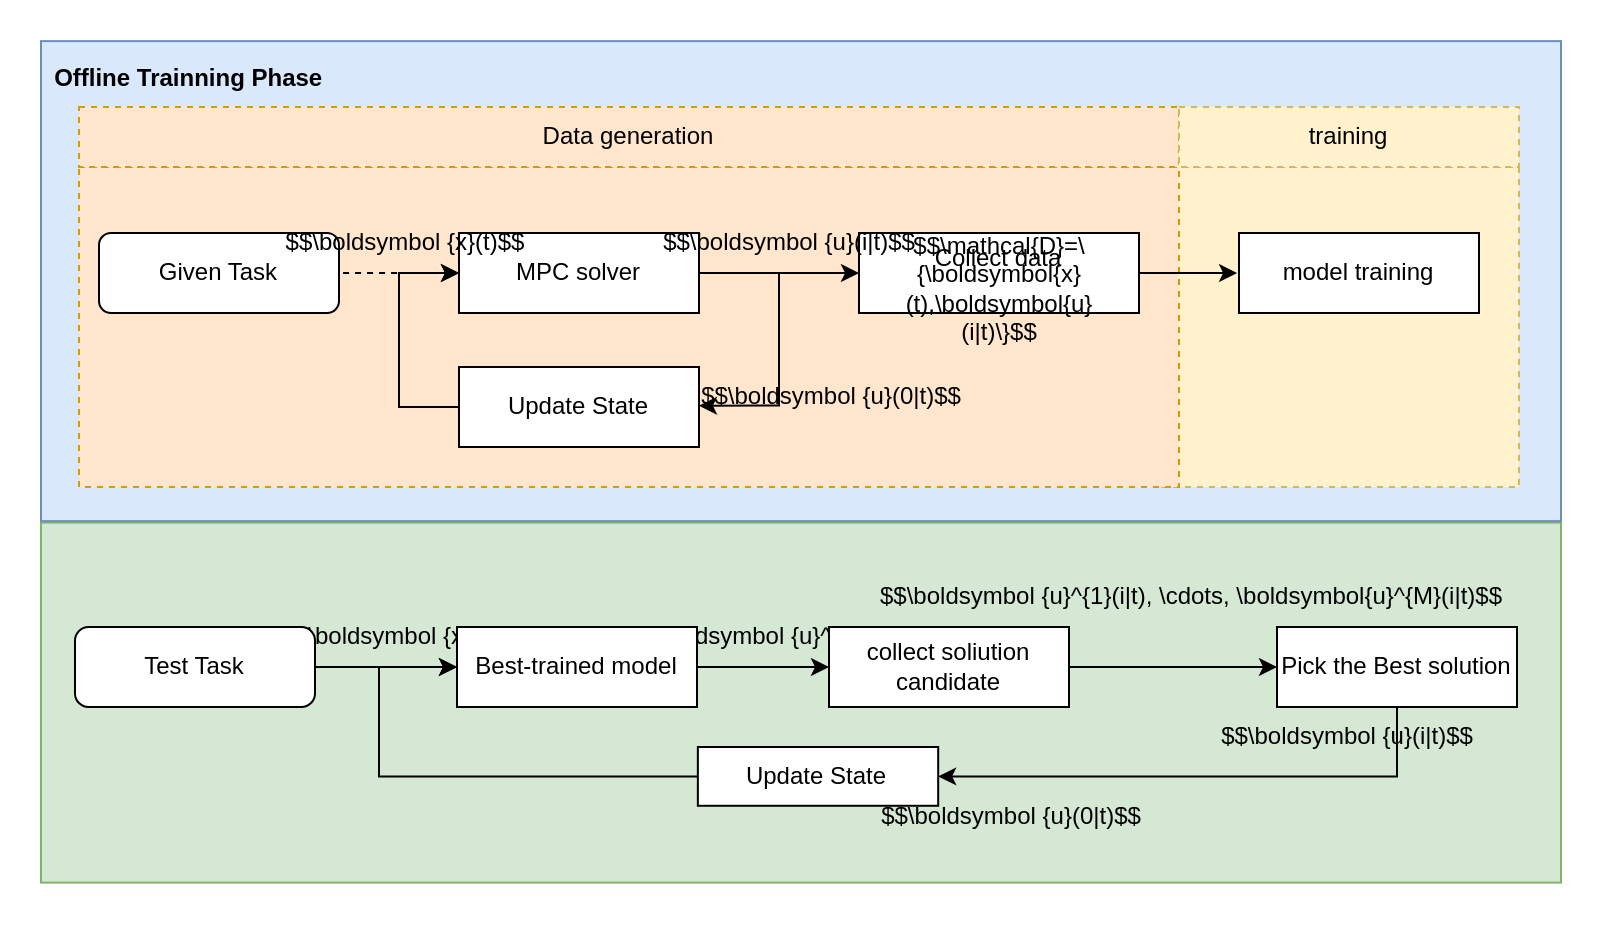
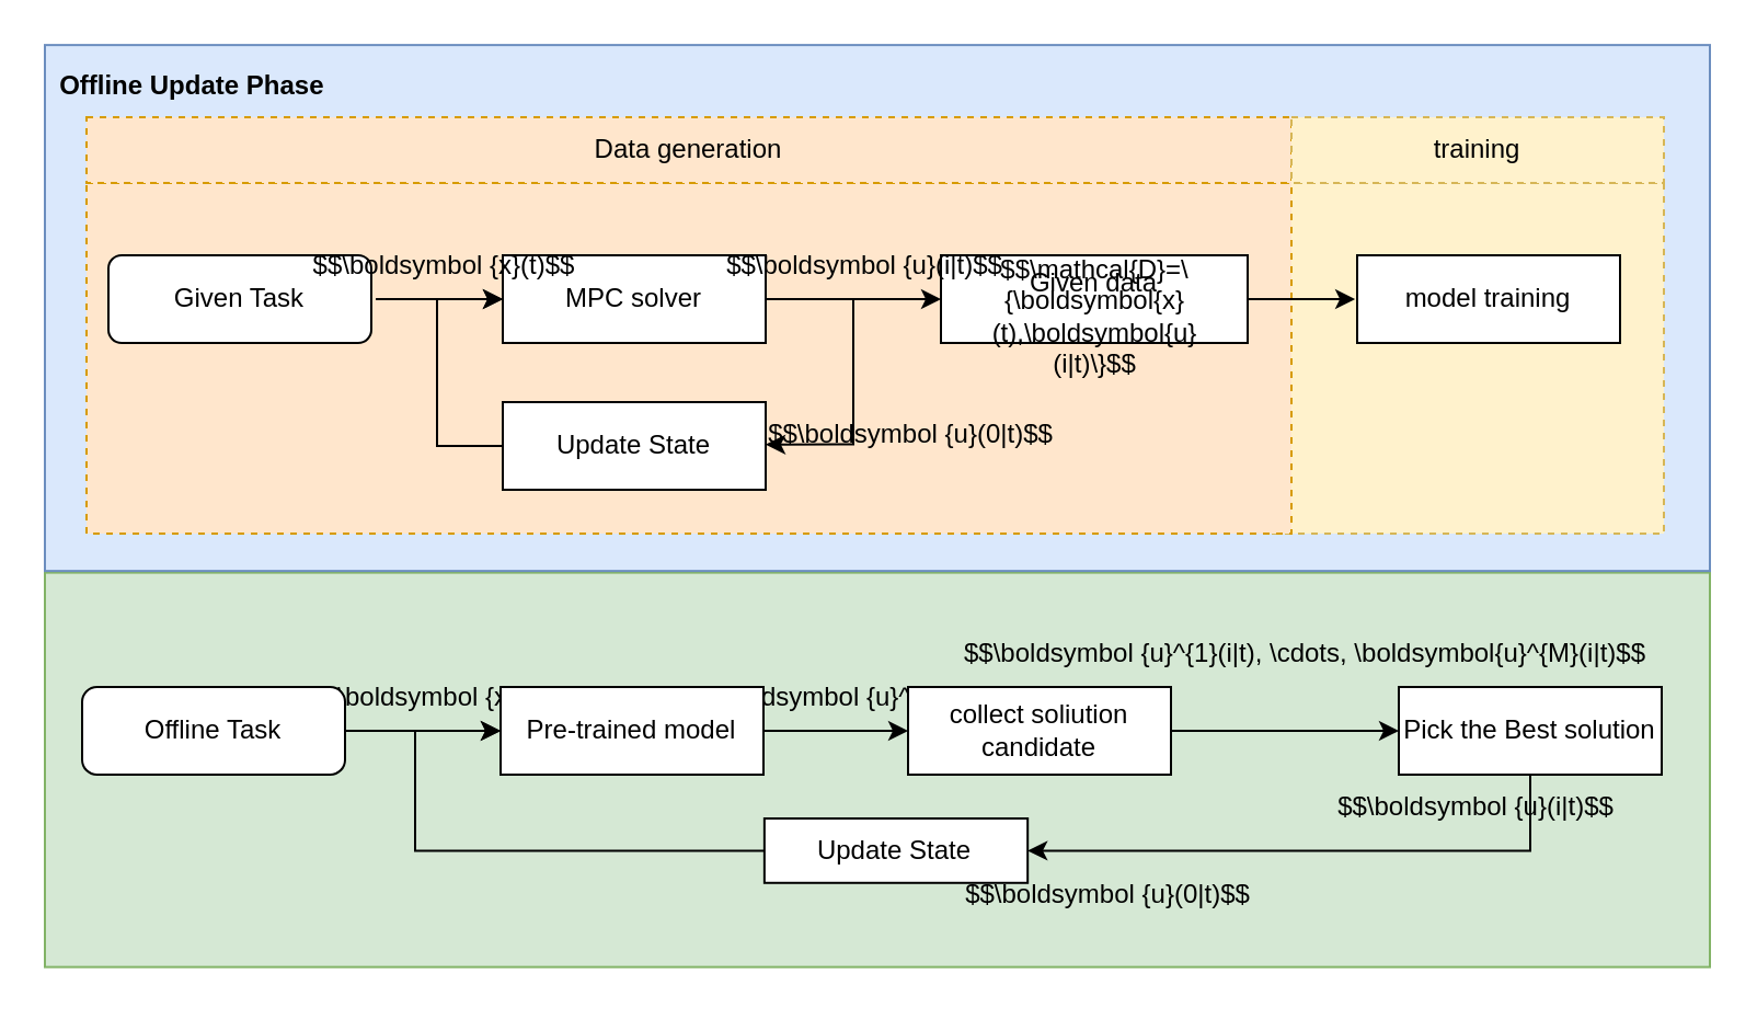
  <mxCell id="0" />
  <mxCell id="1" parent="0" />
  <mxCell id="2" value="" style="group" parent="1" vertex="1" connectable="0"><mxGeometry x="20" y="263" width="760" height="180" as="geometry" /></mxCell>
  <mxCell id="3" value="&lt;h2&gt;&lt;br&gt;&lt;/h2&gt;" style="rounded=0;whiteSpace=wrap;html=1;labelBackgroundColor=none;fillColor=#d5e8d4;strokeColor=#82b366;align=left;" parent="2" vertex="1"><mxGeometry y="-2.204" width="760" height="180" as="geometry" /></mxCell>
  <mxCell id="4" value="Update State" style="rounded=0;whiteSpace=wrap;html=1;labelBackgroundColor=none;glass=0;shadow=0;" parent="2" vertex="1"><mxGeometry x="328.432" y="110.0" width="120.158" height="29.388" as="geometry" /></mxCell>
  <mxCell id="5" value="&lt;div style=&quot;&quot;&gt;$$\boldsymbol&amp;nbsp;{x}(t)$$&lt;/div&gt;" style="text;html=1;align=center;verticalAlign=middle;resizable=0;points=[];autosize=1;strokeColor=none;fillColor=none;" vertex="1" parent="2"><mxGeometry x="110" y="40" width="140" height="30" as="geometry" /></mxCell>
  <mxCell id="6" value="&lt;div style=&quot;&quot;&gt;$$\boldsymbol&amp;nbsp;{u}^m(i|t)$$&lt;/div&gt;" style="text;html=1;align=center;verticalAlign=middle;resizable=0;points=[];autosize=1;strokeColor=none;fillColor=none;" vertex="1" parent="2"><mxGeometry x="285" y="40" width="160" height="30" as="geometry" /></mxCell>
  <mxCell id="7" value="&lt;div style=&quot;&quot;&gt;$$\boldsymbol&amp;nbsp;{u}^{1}(i|t), \cdots, \boldsymbol{u}^{M}(i|t)$$&lt;/div&gt;" style="text;html=1;align=center;verticalAlign=middle;resizable=0;points=[];autosize=1;strokeColor=none;fillColor=none;" parent="2" vertex="1"><mxGeometry x="410" y="20" width="330" height="30" as="geometry" /></mxCell>
  <mxCell id="8" value="&lt;div style=&quot;&quot;&gt;$$\boldsymbol&amp;nbsp;{u}(0|t)$$&lt;/div&gt;" style="text;html=1;align=center;verticalAlign=middle;resizable=0;points=[];autosize=1;strokeColor=none;fillColor=none;" vertex="1" parent="2"><mxGeometry x="410" y="130" width="150" height="30" as="geometry" /></mxCell>
  <mxCell id="9" value="" style="group" parent="1" vertex="1" connectable="0"><mxGeometry x="20" y="23" width="760" height="240" as="geometry" /></mxCell>
  <mxCell id="10" value="&lt;h2&gt;&lt;br&gt;&lt;/h2&gt;" style="rounded=0;whiteSpace=wrap;html=1;labelBackgroundColor=none;fillColor=#dae8fc;strokeColor=#6c8ebf;align=left;" parent="9" vertex="1"><mxGeometry y="-2.939" width="760" height="240" as="geometry" /></mxCell>
- <mxCell id="11" value="Offline Trainning Phase" style="text;align=left;verticalAlign=middle;resizable=0;points=[];autosize=1;strokeColor=none;fillColor=none;labelBackgroundColor=none;labelBorderColor=none;fontColor=default;fontStyle=1" parent="9" vertex="1"><mxGeometry x="5.073" width="150" height="30" as="geometry" /></mxCell>
+ <mxCell id="11" value="Offline Update Phase" style="text;align=left;verticalAlign=middle;resizable=0;points=[];autosize=1;strokeColor=none;fillColor=none;labelBackgroundColor=none;labelBorderColor=none;fontColor=default;fontStyle=1" parent="9" vertex="1"><mxGeometry x="5.073" width="150" height="30" as="geometry" /></mxCell>
  <mxCell id="12" value="" style="rounded=0;whiteSpace=wrap;html=1;labelBackgroundColor=none;dashed=1;fillColor=#fff2cc;strokeColor=#d6b656;" parent="1" vertex="1"><mxGeometry x="579" y="83" width="180" height="160" as="geometry" /></mxCell>
  <mxCell id="13" value="" style="rounded=0;whiteSpace=wrap;html=1;labelBackgroundColor=none;dashed=1;fillColor=#ffe6cc;strokeColor=#d79b00;" parent="1" vertex="1"><mxGeometry x="39" y="83" width="550" height="160" as="geometry" /></mxCell>
  <mxCell id="14" style="edgeStyle=orthogonalEdgeStyle;rounded=0;orthogonalLoop=1;jettySize=auto;html=1;exitX=1;exitY=0.5;exitDx=0;exitDy=0;entryX=0;entryY=0.5;entryDx=0;entryDy=0;" parent="1" source="15" target="22" edge="1"><mxGeometry relative="1" as="geometry" /></mxCell>
- <mxCell id="15" value="Test Task" style="rounded=1;whiteSpace=wrap;html=1;labelBackgroundColor=none;gradientColor=none;arcSize=17;" parent="1" vertex="1"><mxGeometry x="37" y="313" width="120" height="40" as="geometry" /></mxCell>
+ <mxCell id="15" value="Offline Task" style="rounded=1;whiteSpace=wrap;html=1;labelBackgroundColor=none;gradientColor=none;arcSize=17;" parent="1" vertex="1"><mxGeometry x="37" y="313" width="120" height="40" as="geometry" /></mxCell>
  <mxCell id="16" value="Given Task" style="rounded=1;whiteSpace=wrap;html=1;labelBackgroundColor=none;" parent="1" vertex="1"><mxGeometry x="49" y="116" width="120" height="40" as="geometry" /></mxCell>
  <mxCell id="17" value="MPC solver" style="rounded=0;whiteSpace=wrap;html=1;labelBackgroundColor=none;" parent="1" vertex="1"><mxGeometry x="229" y="116" width="120" height="40" as="geometry" /></mxCell>
  <mxCell id="18" value="Update State" style="rounded=0;whiteSpace=wrap;html=1;labelBackgroundColor=none;" parent="1" vertex="1"><mxGeometry x="229" y="183" width="120" height="40" as="geometry" /></mxCell>
- <mxCell id="19" value="Collect data&lt;div&gt;&lt;br&gt;&lt;/div&gt;" style="rounded=0;whiteSpace=wrap;html=1;labelBackgroundColor=none;" parent="1" vertex="1"><mxGeometry x="429" y="116" width="140" height="40" as="geometry" /></mxCell>
+ <mxCell id="19" value="Given data&lt;div&gt;&lt;br&gt;&lt;/div&gt;" style="rounded=0;whiteSpace=wrap;html=1;labelBackgroundColor=none;" parent="1" vertex="1"><mxGeometry x="429" y="116" width="140" height="40" as="geometry" /></mxCell>
  <mxCell id="20" value="model training" style="rounded=0;whiteSpace=wrap;html=1;labelBackgroundColor=none;" parent="1" vertex="1"><mxGeometry x="619" y="116" width="120" height="40" as="geometry" /></mxCell>
  <mxCell id="21" style="edgeStyle=orthogonalEdgeStyle;rounded=0;orthogonalLoop=1;jettySize=auto;html=1;exitX=1;exitY=0.5;exitDx=0;exitDy=0;entryX=0;entryY=0.5;entryDx=0;entryDy=0;" parent="1" source="22" target="24" edge="1"><mxGeometry relative="1" as="geometry" /></mxCell>
- <mxCell id="22" value="Best-trained model" style="rounded=0;whiteSpace=wrap;html=1;labelBackgroundColor=none;" parent="1" vertex="1"><mxGeometry x="228" y="313" width="120" height="40" as="geometry" /></mxCell>
+ <mxCell id="22" value="Pre-trained model" style="rounded=0;whiteSpace=wrap;html=1;labelBackgroundColor=none;" parent="1" vertex="1"><mxGeometry x="228" y="313" width="120" height="40" as="geometry" /></mxCell>
  <mxCell id="23" style="edgeStyle=orthogonalEdgeStyle;rounded=0;orthogonalLoop=1;jettySize=auto;html=1;exitX=1;exitY=0.5;exitDx=0;exitDy=0;" parent="1" source="24" target="26" edge="1"><mxGeometry relative="1" as="geometry" /></mxCell>
  <mxCell id="24" value="collect soliution candidate" style="rounded=0;whiteSpace=wrap;html=1;labelBackgroundColor=none;" parent="1" vertex="1"><mxGeometry x="414" y="313" width="120" height="40" as="geometry" /></mxCell>
  <mxCell id="25" style="edgeStyle=orthogonalEdgeStyle;rounded=0;orthogonalLoop=1;jettySize=auto;html=1;exitX=0.5;exitY=1;exitDx=0;exitDy=0;entryX=1;entryY=0.5;entryDx=0;entryDy=0;" parent="1" source="26" target="4" edge="1"><mxGeometry relative="1" as="geometry" /></mxCell>
  <mxCell id="26" value="Pick the Best solution" style="rounded=0;whiteSpace=wrap;html=1;labelBackgroundColor=none;" parent="1" vertex="1"><mxGeometry x="638" y="313" width="120" height="40" as="geometry" /></mxCell>
- <mxCell id="27" value="" style="endArrow=classic;html=1;rounded=0;exitX=1.017;exitY=0.5;exitDx=0;exitDy=0;exitPerimeter=0;entryX=0;entryY=0.5;entryDx=0;entryDy=0;entryPerimeter=0;dashed=1;" parent="1" source="16" target="17" edge="1"><mxGeometry width="50" height="50" relative="1" as="geometry"><mxPoint x="169" y="166" as="sourcePoint" /><mxPoint x="219" y="116" as="targetPoint" /></mxGeometry></mxCell>
+ <mxCell id="27" value="" style="endArrow=classic;html=1;rounded=0;exitX=1.017;exitY=0.5;exitDx=0;exitDy=0;exitPerimeter=0;entryX=0;entryY=0.5;entryDx=0;entryDy=0;entryPerimeter=0;" parent="1" source="16" target="17" edge="1"><mxGeometry width="50" height="50" relative="1" as="geometry"><mxPoint x="169" y="166" as="sourcePoint" /><mxPoint x="219" y="116" as="targetPoint" /></mxGeometry></mxCell>
  <mxCell id="28" value="" style="endArrow=classic;html=1;rounded=0;exitX=1;exitY=0.5;exitDx=0;exitDy=0;exitPerimeter=0;entryX=0;entryY=0.5;entryDx=0;entryDy=0;entryPerimeter=0;" parent="1" source="17" target="19" edge="1"><mxGeometry width="50" height="50" relative="1" as="geometry"><mxPoint x="309" y="256" as="sourcePoint" /><mxPoint x="409" y="136" as="targetPoint" /></mxGeometry></mxCell>
  <mxCell id="29" value="&lt;div style=&quot;&quot;&gt;$$\boldsymbol&amp;nbsp;{x}(t)$$&lt;/div&gt;" style="text;html=1;align=center;verticalAlign=middle;resizable=0;points=[];autosize=1;strokeColor=none;fillColor=none;" parent="1" vertex="1"><mxGeometry x="132" y="106" width="140" height="30" as="geometry" /></mxCell>
  <mxCell id="30" value="&lt;div style=&quot;&quot;&gt;$$\boldsymbol&amp;nbsp;{u}(i|t)$$&lt;/div&gt;" style="text;html=1;align=center;verticalAlign=middle;resizable=0;points=[];autosize=1;strokeColor=none;fillColor=none;" parent="1" vertex="1"><mxGeometry x="319" y="106" width="150" height="30" as="geometry" /></mxCell>
  <mxCell id="31" value="" style="endArrow=classic;html=1;rounded=0;exitX=1;exitY=0.5;exitDx=0;exitDy=0;exitPerimeter=0;edgeStyle=orthogonalEdgeStyle;entryX=1;entryY=0.483;entryDx=0;entryDy=0;entryPerimeter=0;" parent="1" source="17" target="18" edge="1"><mxGeometry width="50" height="50" relative="1" as="geometry"><mxPoint x="559" y="356" as="sourcePoint" /><mxPoint x="609" y="306" as="targetPoint" /><Array as="points"><mxPoint x="389" y="136" /><mxPoint x="389" y="202" /></Array></mxGeometry></mxCell>
  <mxCell id="32" value="" style="endArrow=classic;html=1;rounded=0;exitX=0;exitY=0.5;exitDx=0;exitDy=0;exitPerimeter=0;edgeStyle=orthogonalEdgeStyle;entryX=0;entryY=0.5;entryDx=0;entryDy=0;entryPerimeter=0;" parent="1" source="18" target="17" edge="1"><mxGeometry width="50" height="50" relative="1" as="geometry"><mxPoint x="559" y="356" as="sourcePoint" /><mxPoint x="199" y="166" as="targetPoint" /><Array as="points"><mxPoint x="199" y="203" /><mxPoint x="199" y="136" /></Array></mxGeometry></mxCell>
  <mxCell id="33" value="" style="endArrow=classic;html=1;rounded=0;exitX=1;exitY=0.5;exitDx=0;exitDy=0;exitPerimeter=0;entryX=-0.008;entryY=0.5;entryDx=0;entryDy=0;entryPerimeter=0;" parent="1" source="19" target="20" edge="1"><mxGeometry width="50" height="50" relative="1" as="geometry"><mxPoint x="599" y="186" as="sourcePoint" /><mxPoint x="649" y="136" as="targetPoint" /></mxGeometry></mxCell>
  <mxCell id="34" value="" style="group" parent="1" vertex="1" connectable="0"><mxGeometry x="39" y="43" width="720" height="30" as="geometry" /></mxCell>
  <mxCell id="35" value="Data generation" style="rounded=0;whiteSpace=wrap;html=1;labelBackgroundColor=none;dashed=1;fillColor=#ffe6cc;strokeColor=#d79b00;" parent="34" vertex="1"><mxGeometry y="10" width="550" height="30" as="geometry" /></mxCell>
  <mxCell id="36" value="training" style="rounded=0;whiteSpace=wrap;html=1;labelBackgroundColor=none;dashed=1;fillColor=#fff2cc;strokeColor=#d6b656;" parent="34" vertex="1"><mxGeometry x="550" y="10" width="170" height="30" as="geometry" /></mxCell>
  <mxCell id="37" value="&lt;span style=&quot;text-wrap: wrap;&quot;&gt;$$\mathcal{D}=\{\boldsymbol{x}(t),\boldsymbol{u}(i|t)\}$$&lt;/span&gt;" style="text;html=1;align=center;verticalAlign=middle;resizable=0;points=[];autosize=1;strokeColor=none;fillColor=none;" parent="1" vertex="1"><mxGeometry x="339" y="129" width="320" height="30" as="geometry" /></mxCell>
  <mxCell id="38" value="&lt;div style=&quot;&quot;&gt;$$\boldsymbol&amp;nbsp;{u}(i|t)$$&lt;/div&gt;" style="text;html=1;align=center;verticalAlign=middle;resizable=0;points=[];autosize=1;strokeColor=none;fillColor=none;" parent="1" vertex="1"><mxGeometry x="598" y="353" width="150" height="30" as="geometry" /></mxCell>
  <mxCell id="39" style="edgeStyle=orthogonalEdgeStyle;rounded=0;orthogonalLoop=1;jettySize=auto;html=1;exitX=0;exitY=0.5;exitDx=0;exitDy=0;entryX=0;entryY=0.5;entryDx=0;entryDy=0;" parent="1" source="4" target="22" edge="1"><mxGeometry relative="1" as="geometry"><Array as="points"><mxPoint x="189" y="388" /><mxPoint x="189" y="333" /></Array></mxGeometry></mxCell>
  <mxCell id="40" value="&lt;div style=&quot;&quot;&gt;$$\boldsymbol&amp;nbsp;{u}(0|t)$$&lt;/div&gt;" style="text;html=1;align=center;verticalAlign=middle;resizable=0;points=[];autosize=1;strokeColor=none;fillColor=none;" parent="1" vertex="1"><mxGeometry x="340" y="183" width="150" height="30" as="geometry" /></mxCell>
